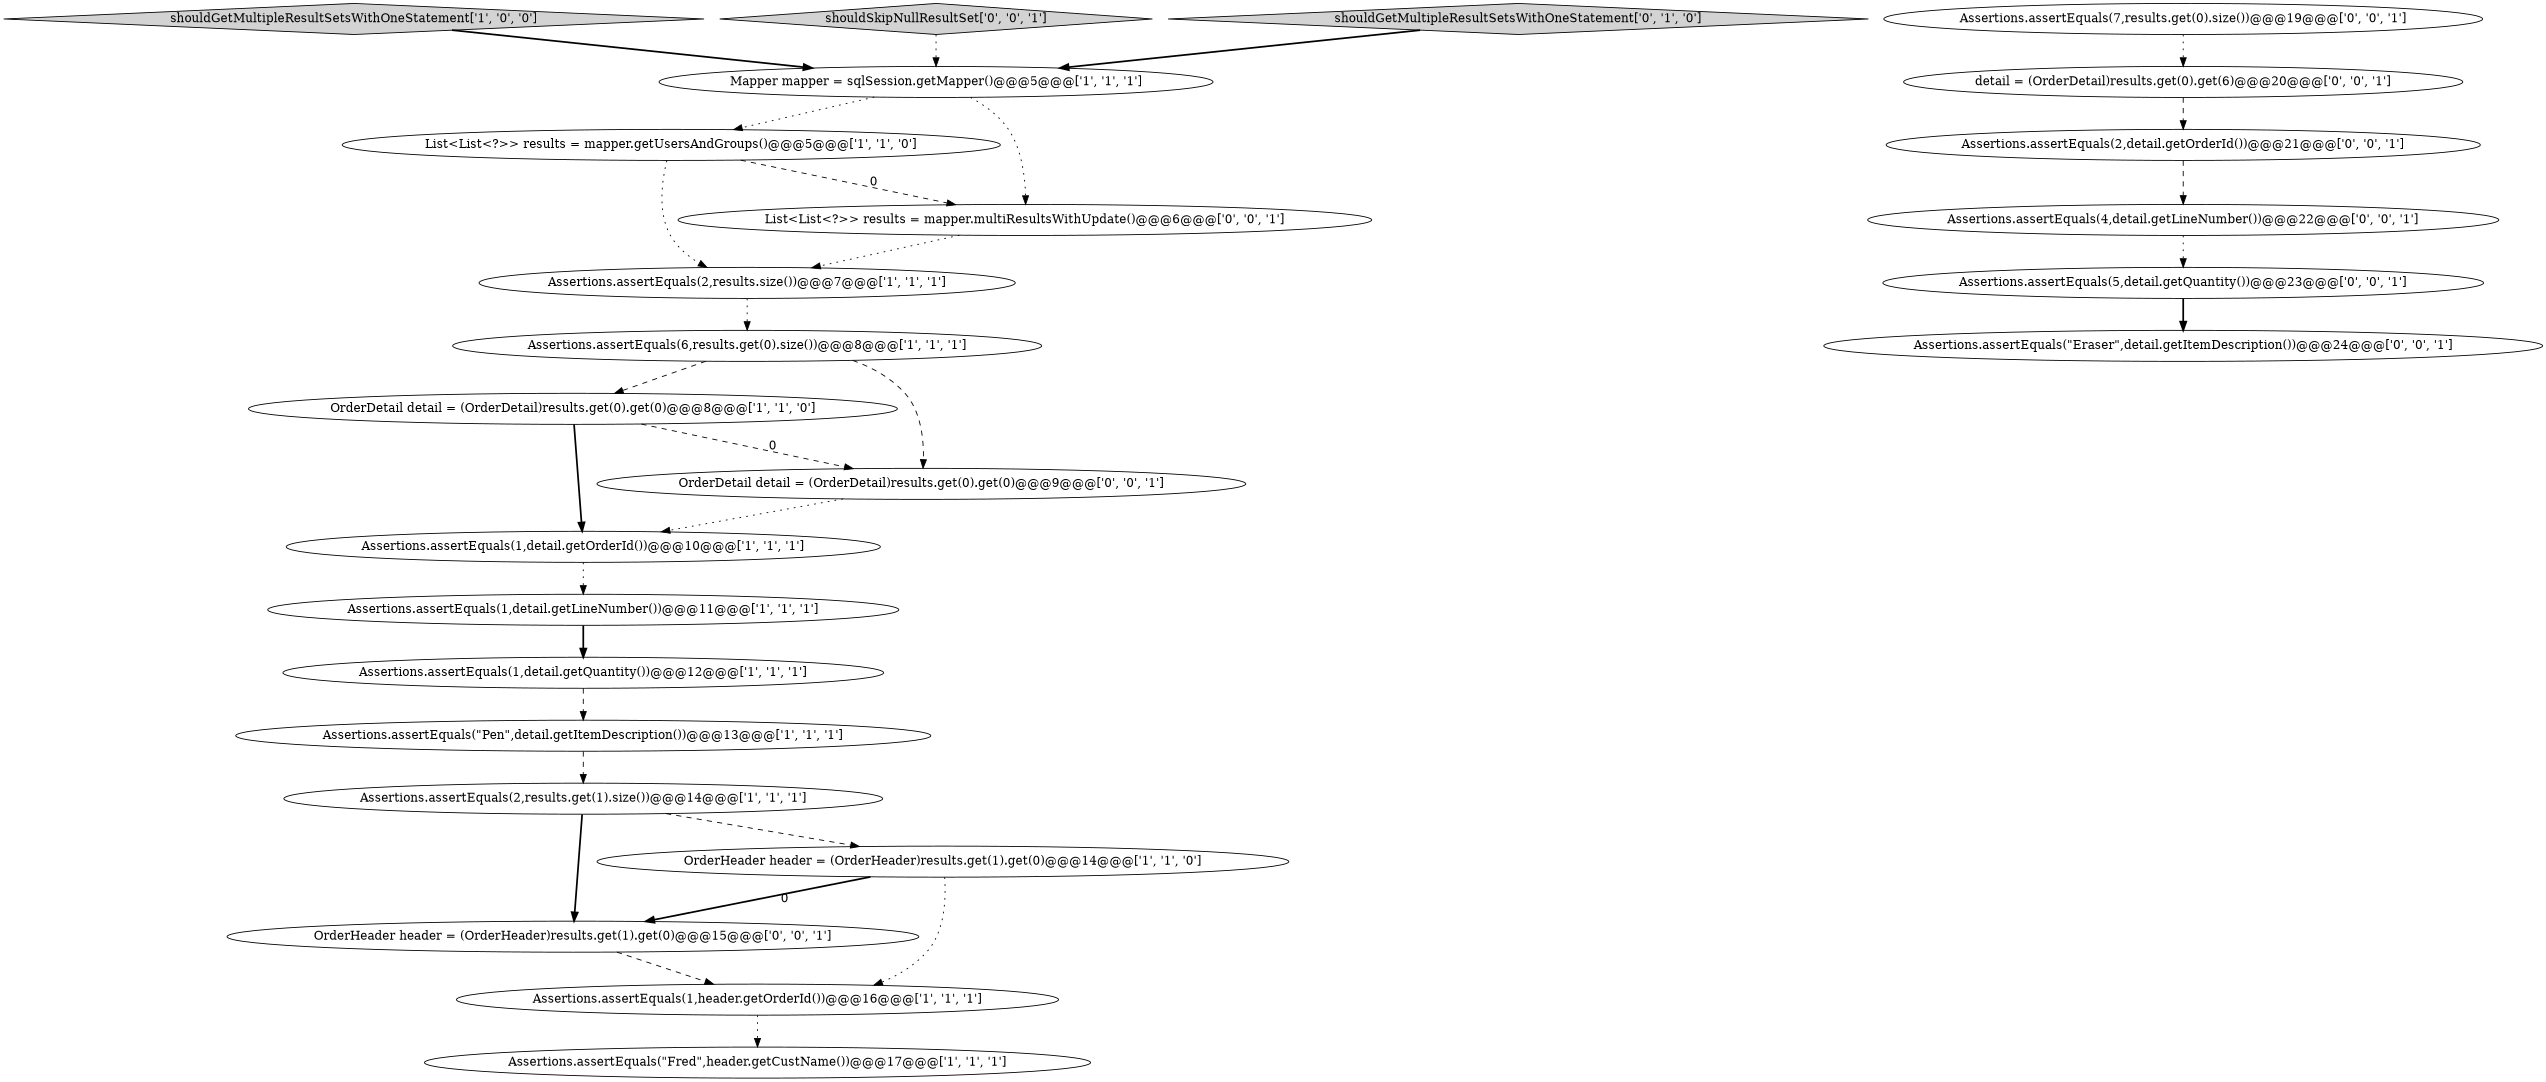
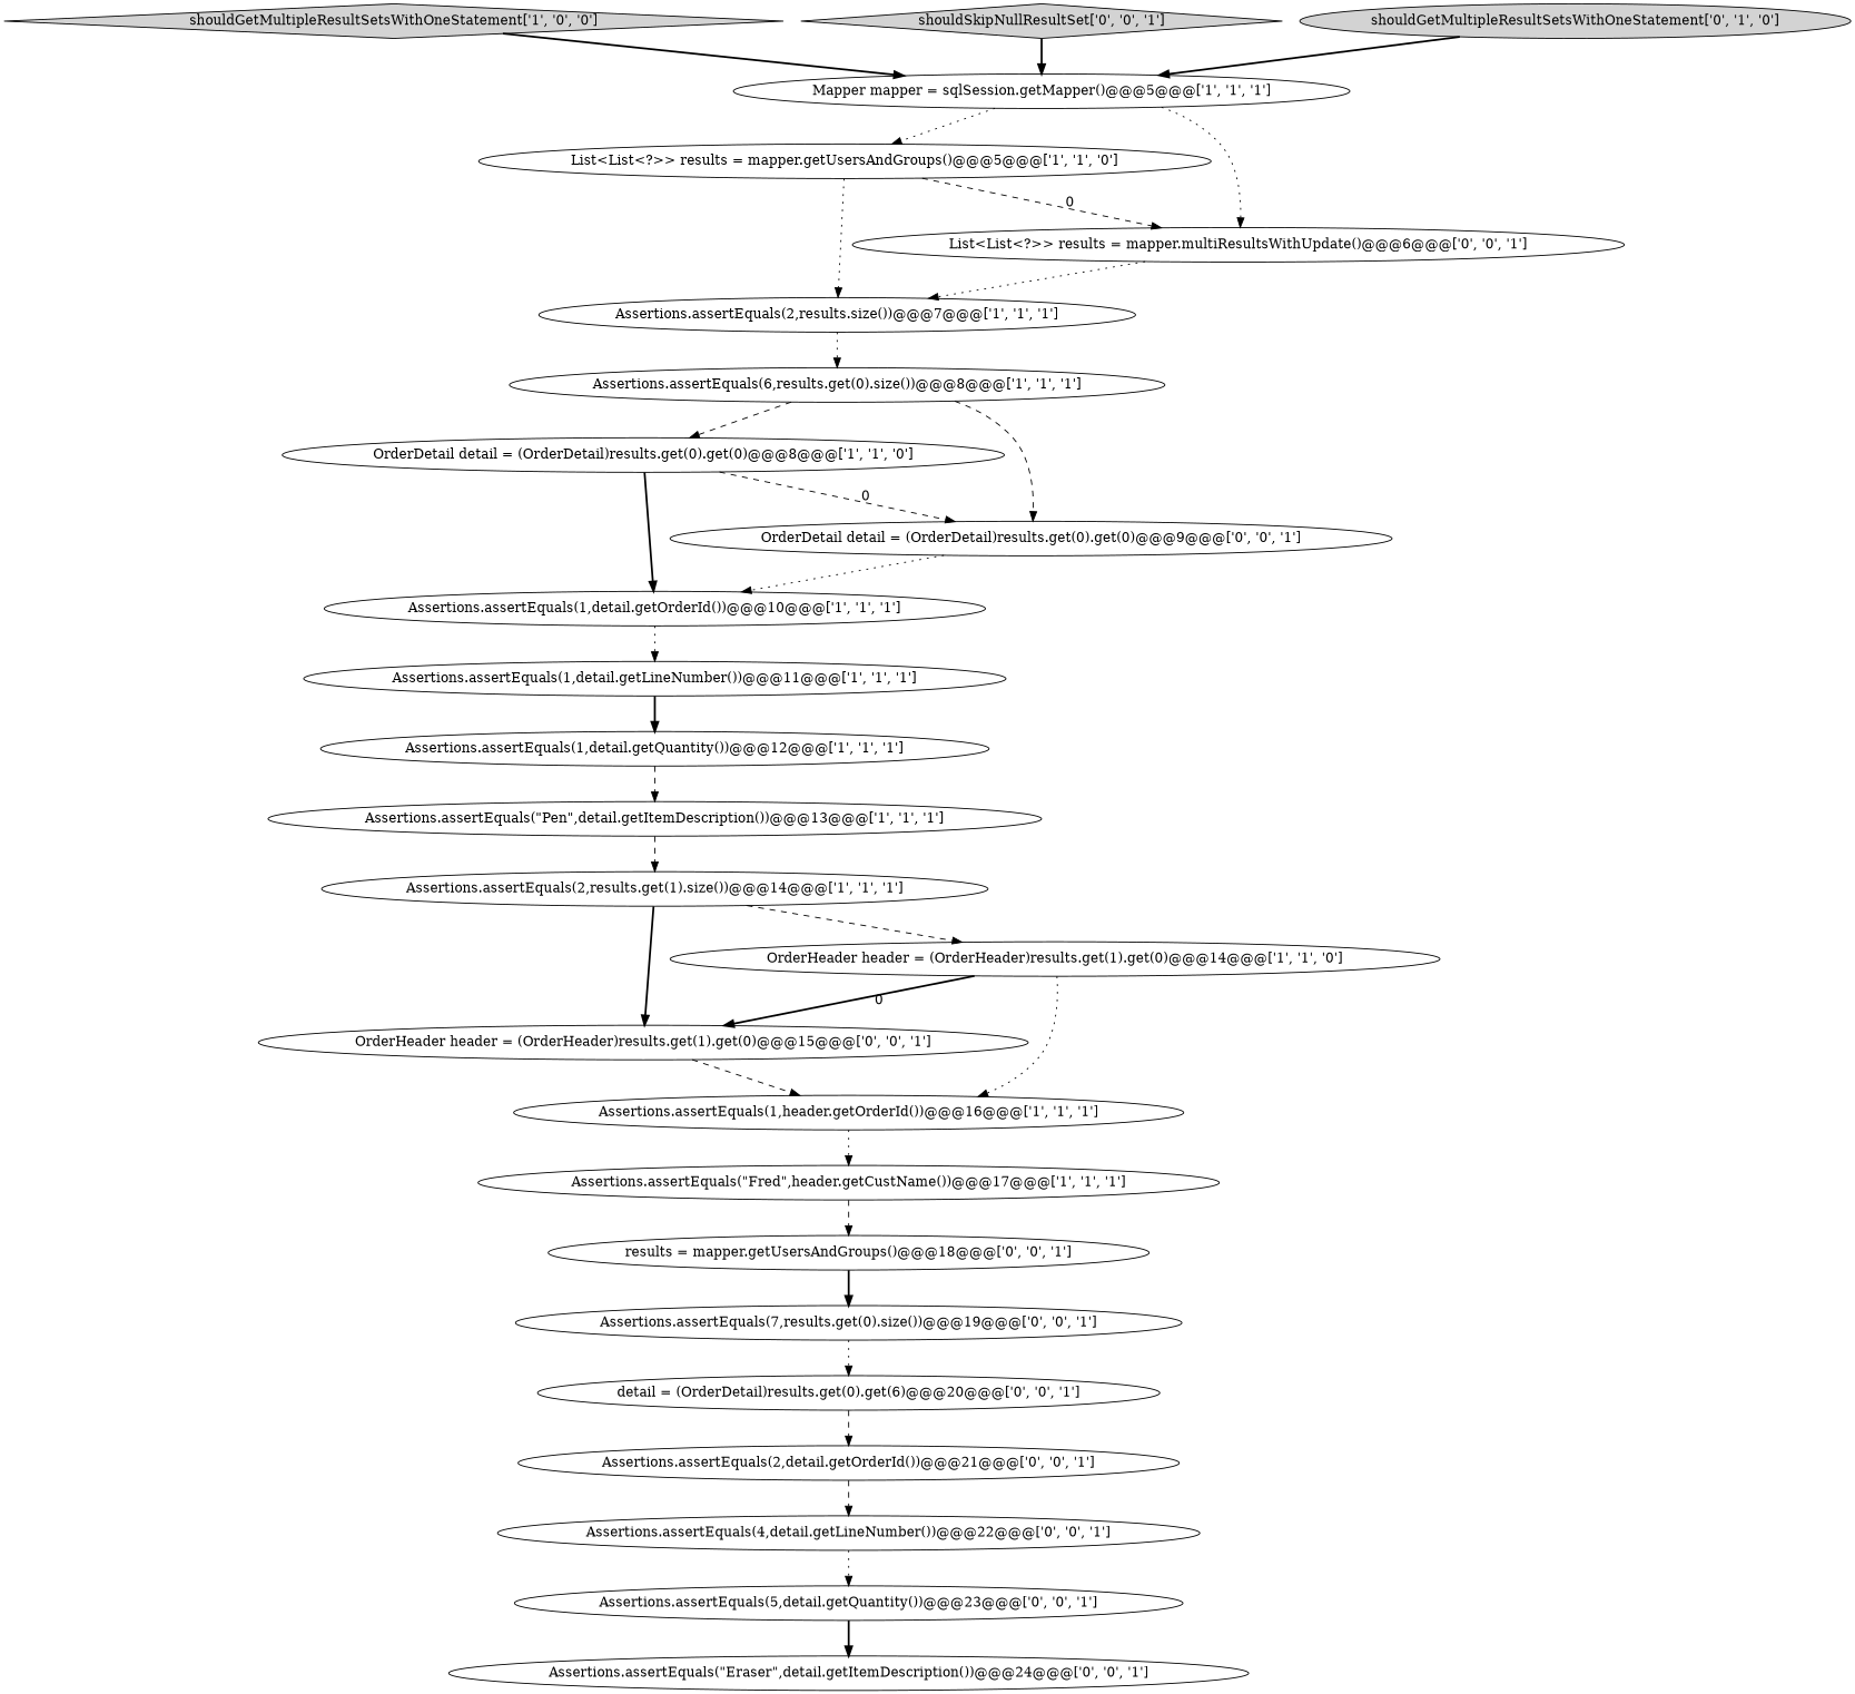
  digraph {
    node [fillcolor=white shape=ellipse style=filled]
    edge [style=dotted]
    n1 [label="Mapper mapper = sqlSession.getMapper()@@@5@@@['1', '1', '1']"]
    n2 [label="List<List<?>> results = mapper.getUsersAndGroups()@@@5@@@['1', '1', '0']"]
    n3 [label="List<List<?>> results = mapper.multiResultsWithUpdate()@@@6@@@['0', '0', '1']"]
    n4 [label="Assertions.assertEquals(2,results.size())@@@7@@@['1', '1', '1']"]
    n5 [label="detail = (OrderDetail)results.get(0).get(6)@@@20@@@['0', '0', '1']"]
    n6 [label="Assertions.assertEquals(2,detail.getOrderId())@@@21@@@['0', '0', '1']"]
    n7 [label="Assertions.assertEquals(4,detail.getLineNumber())@@@22@@@['0', '0', '1']"]
    n8 [label="Assertions.assertEquals(7,results.get(0).size())@@@19@@@['0', '0', '1']"]
    n9 [fillcolor=lightgray label="shouldGetMultipleResultSetsWithOneStatement['1', '0', '0']" shape=diamond]
    n10 [label="Assertions.assertEquals(\"Eraser\",detail.getItemDescription())@@@24@@@['0', '0', '1']"]
    n11 [label="OrderHeader header = (OrderHeader)results.get(1).get(0)@@@15@@@['0', '0', '1']"]
    n12 [label="Assertions.assertEquals(1,header.getOrderId())@@@16@@@['1', '1', '1']"]
    n13 [label="Assertions.assertEquals(\"Fred\",header.getCustName())@@@17@@@['1', '1', '1']"]
    n14 [label="Assertions.assertEquals(5,detail.getQuantity())@@@23@@@['0', '0', '1']"]
    n15 [fillcolor=lightgray label="shouldSkipNullResultSet['0', '0', '1']" shape=diamond]
    n16 [label="Assertions.assertEquals(1,detail.getQuantity())@@@12@@@['1', '1', '1']"]
    n17 [label="Assertions.assertEquals(\"Pen\",detail.getItemDescription())@@@13@@@['1', '1', '1']"]
    n18 [label="Assertions.assertEquals(2,results.get(1).size())@@@14@@@['1', '1', '1']"]
    n19 [label="OrderHeader header = (OrderHeader)results.get(1).get(0)@@@14@@@['1', '1', '0']"]
    n20 [label="OrderDetail detail = (OrderDetail)results.get(0).get(0)@@@8@@@['1', '1', '0']"]
    n21 [label="OrderDetail detail = (OrderDetail)results.get(0).get(0)@@@9@@@['0', '0', '1']"]
    n22 [label="Assertions.assertEquals(1,detail.getOrderId())@@@10@@@['1', '1', '1']"]
    n23 [label="Assertions.assertEquals(1,detail.getLineNumber())@@@11@@@['1', '1', '1']"]
+   n24 [label="results = mapper.getUsersAndGroups()@@@18@@@['0', '0', '1']"]
    n25 [label="Assertions.assertEquals(6,results.get(0).size())@@@8@@@['1', '1', '1']"]
-   n26 [fillcolor=lightgray label="shouldGetMultipleResultSetsWithOneStatement['0', '1', '0']" shape=diamond]
+   n26 [fillcolor=lightgray label="shouldGetMultipleResultSetsWithOneStatement['0', '1', '0']"]
    n1 -> n2
    n1 -> n3
    n2 -> n3 [label=0 style=dashed]
    n2 -> n4
    n3 -> n4
    n4 -> n25
    n5 -> n6 [style=dashed]
    n6 -> n7 [style=dashed]
    n7 -> n14
    n8 -> n5
    n9 -> n1 [style=bold]
    n11 -> n12 [style=dashed]
    n12 -> n13
+   n13 -> n24 [style=dashed]
    n14 -> n10 [style=bold]
-   n15 -> n1
+   n15 -> n1 [style=bold]
    n16 -> n17 [style=dashed]
    n17 -> n18 [style=dashed]
    n18 -> n11 [style=bold]
    n18 -> n19 [style=dashed]
    n19 -> n11 [label=0 style=bold]
    n19 -> n12
    n20 -> n21 [label=0 style=dashed]
    n20 -> n22 [style=bold]
    n21 -> n22
    n22 -> n23
    n23 -> n16 [style=bold]
+   n24 -> n8 [style=bold]
    n25 -> n20 [style=dashed]
    n25 -> n21 [style=dashed]
    n26 -> n1 [style=bold]
  }
